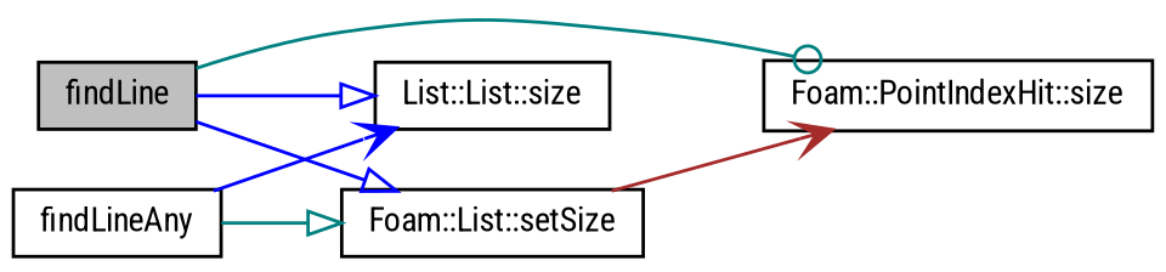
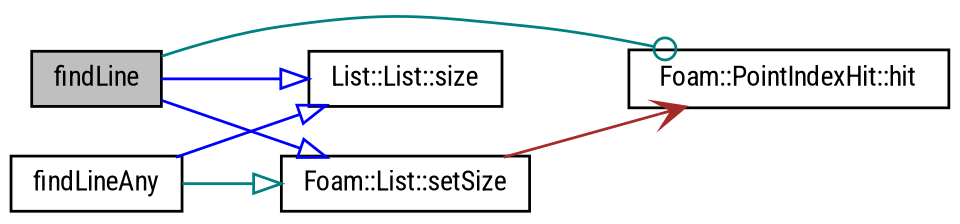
  digraph {
    fontname="Roboto Condensed"
    rankdir=LR
    node [color=black fontname="Roboto Condensed" fontsize=10 shape=record]
    edge [arrowhead=onormal color=blue fontname="Roboto Condensed" fontsize=10 labelfontname=Helvetica labelfontsize=10 style=solid]
    n1 [fillcolor=grey75 fontcolor=black height=0.2 label=findLine style=filled width=0.4]
    n2 [height=0.2 label="Foam::List::setSize" width=0.4]
    n3 [height=0.2 label="List::List::size" width=0.4]
-   n4 [height=0.2 label="Foam::PointIndexHit::size" width=0.4]
+   n4 [height=0.2 label="Foam::PointIndexHit::hit" width=0.4]
    n5 [height=0.2 label=findLineAny width=0.4]
    n1 -> n2
    n1 -> n3
    n1 -> n4 [arrowhead=odot color=teal]
    n2 -> n4 [arrowhead=vee color=brown]
    n5 -> n2 [color=teal]
-   n5 -> n3 [arrowhead=vee]
+   n5 -> n3
  }
